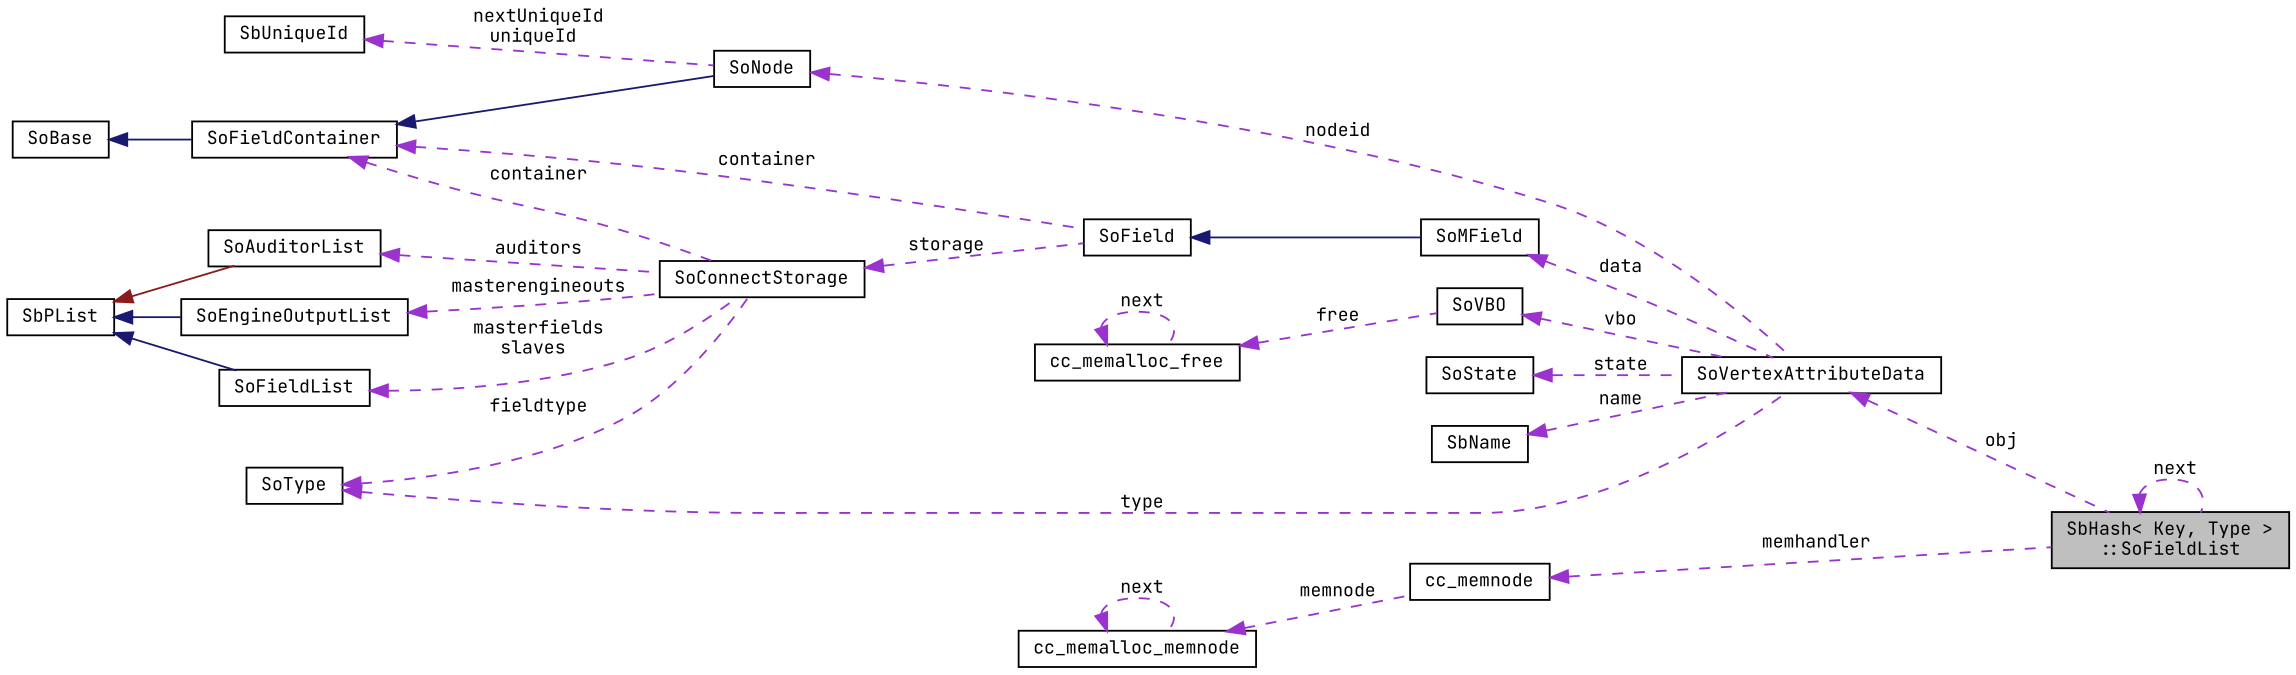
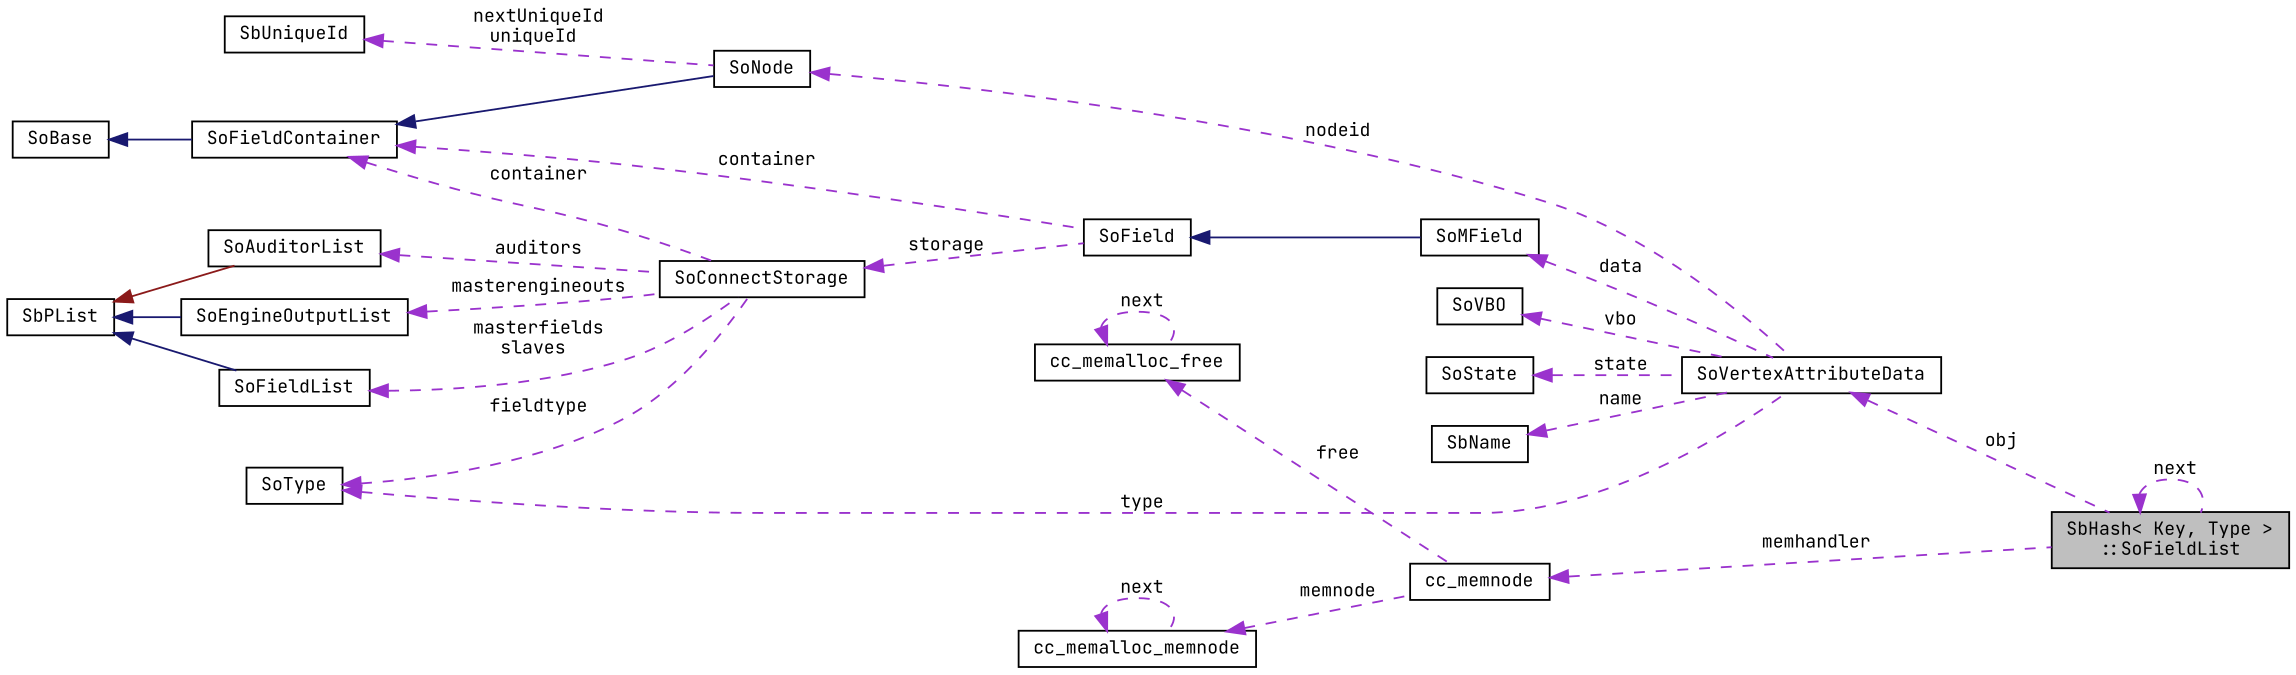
  digraph {
    fontname="JetBrains Mono"
    rankdir=LR
    node [color=black fillcolor=white fontname="JetBrains Mono" fontsize=10 shape=record style=filled]
    edge [color=darkorchid3 dir=back fontname="JetBrains Mono" fontsize=10 labelfontname=Helvetica labelfontsize=10 style=dashed]
    n1 [fillcolor=grey75 fontcolor=black height=0.2 label="SbHash\< Key, Type \>\l::SoFieldList" width=0.4]
    n2 [height=0.2 label=SoVertexAttributeData width=0.4]
    n3 [height=0.2 label=SoVBO width=0.4]
    n4 [height=0.2 label=SoType width=0.4]
    n5 [height=0.2 label=SoConnectStorage width=0.4]
    n6 [height=0.2 label=SoField width=0.4]
    n7 [height=0.2 label=SoState width=0.4]
    n8 [height=0.2 label=SbName width=0.4]
    n9 [height=0.2 label=SoNode width=0.4]
    n10 [height=0.2 label=SoFieldContainer width=0.4]
    n11 [height=0.2 label=SoMField width=0.4]
    n12 [height=0.2 label=SoBase width=0.4]
    n13 [height=0.2 label=SbUniqueId width=0.4]
    n14 [height=0.2 label=SoFieldList width=0.4]
    n15 [height=0.2 label=SbPList width=0.4]
    n16 [height=0.2 label=SoAuditorList width=0.4]
    n17 [height=0.2 label=SoEngineOutputList width=0.4]
    n18 [height=0.2 label=cc_memnode width=0.4]
    n19 [height=0.2 label=cc_memalloc_memnode width=0.4]
    n20 [height=0.2 label=cc_memalloc_free width=0.4]
    n1 -> n1 [label=" next"]
    n2 -> n1 [label=" obj"]
    n3 -> n2 [label=" vbo"]
    n4 -> n2 [label=" type"]
    n4 -> n5 [label=" fieldtype"]
    n5 -> n6 [label=" storage"]
    n6 -> n11 [color=midnightblue style=solid]
    n7 -> n2 [label=" state"]
    n8 -> n2 [label=" name"]
    n9 -> n2 [label=" nodeid"]
    n10 -> n5 [label=" container"]
    n10 -> n6 [label=" container"]
    n10 -> n9 [color=midnightblue style=solid]
    n11 -> n2 [label=" data"]
    n12 -> n10 [color=midnightblue style=solid]
    n13 -> n9 [label=" nextUniqueId\nuniqueId"]
    n14 -> n5 [label=" masterfields\nslaves"]
    n15 -> n14 [color=midnightblue style=solid]
    n15 -> n16 [color=firebrick4 style=solid]
    n15 -> n17 [color=midnightblue style=solid]
    n16 -> n5 [label=" auditors"]
    n17 -> n5 [label=" masterengineouts"]
    n18 -> n1 [label=" memhandler"]
    n19 -> n18 [label=" memnode"]
    n19 -> n19 [label=" next"]
-   n20 -> n3 [label=" free"]
+   n20 -> n18 [label=" free"]
    n20 -> n20 [label=" next"]
  }
